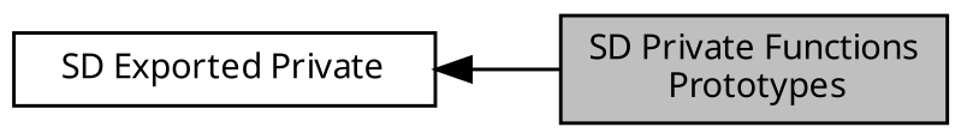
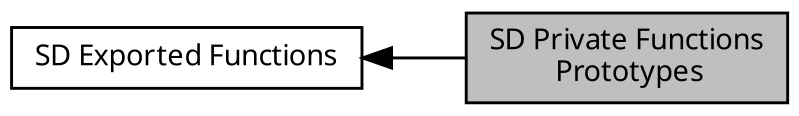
  digraph {
    rankdir=LR
    fontname="Noto Sans"
    node [color=black fontname="Noto Sans" fontsize=10 shape=record style=filled]
    n1 [fillcolor=grey75 fontcolor=black height=0.2 label="SD Private Functions\l Prototypes" width=0.4]
-   n2 [fillcolor=white height=0.2 label="SD Exported Private" width=0.4]
+   n2 [fillcolor=white height=0.2 label="SD Exported Functions" width=0.4]
    n2 -> n1 [dir=back fontname="Noto Sans" fontsize=10 labelfontname=Helvetica labelfontsize=10 shape=plaintext style=solid]
  }
